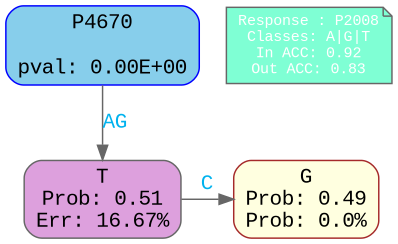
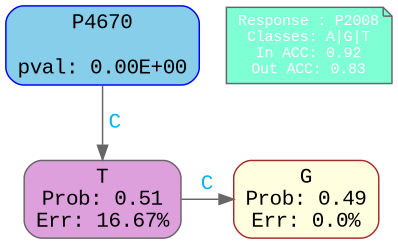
  digraph {
    fontname="Liberation Mono"
    ranksep=equally
    splines=polylines
    node [color=gray40 fontname="Liberation Mono" shape=box style="filled, rounded"]
    edge [color=gray40 fontcolor=deepskyblue2 fontname="Liberation Mono"]
    n1 [fillcolor=plum label="T\nProb: 0.51\nErr: 16.67%"]
-   n2 [color=brown fillcolor=lightyellow label="G\nProb: 0.49\nProb: 0.0%"]
+   n2 [color=brown fillcolor=lightyellow label="G\nProb: 0.49\nErr: 0.0%"]
    n3 [align=left fillcolor=aquamarine fontcolor=white fontsize=10 label="Response : P2008\nClasses: A|G|T\nIn ACC: 0.92\nOut ACC: 0.83\n" shape=note style=filled]
    n4 [color=blue fillcolor=skyblue label="P4670\n\npval: 0.00E+00"]
    subgraph sub_1 {
      rank=same
      n1
      n2
    }
    subgraph sub_2 {
      rank=same
      n3
      n4
    }
    n1 -> n2 [label=C]
-   n4 -> n1 [label=AG]
+   n4 -> n1 [label=C]
  }
